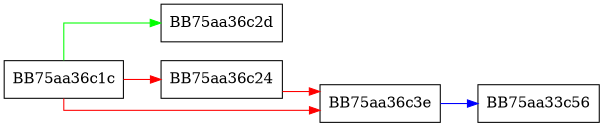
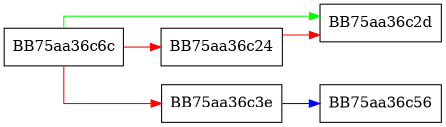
  digraph {
    rankdir=LR
    splines=ortho
    node [shape=box]
    edge [color=red]
-   BB75aa36c1c
+   BB75aa36c1c [label=BB75aa36c6c]
    BB75aa36c2d
    BB75aa36c24
    BB75aa36c3e
-   BB75aa36c56 [label=BB75aa33c56]
+   BB75aa36c56
    BB75aa36c1c -> BB75aa36c2d [color=green]
    BB75aa36c1c -> BB75aa36c24
    BB75aa36c1c -> BB75aa36c3e
-   BB75aa36c24 -> BB75aa36c3e
+   BB75aa36c24 -> BB75aa36c2d
    BB75aa36c3e -> BB75aa36c56 [color=blue]
  }
